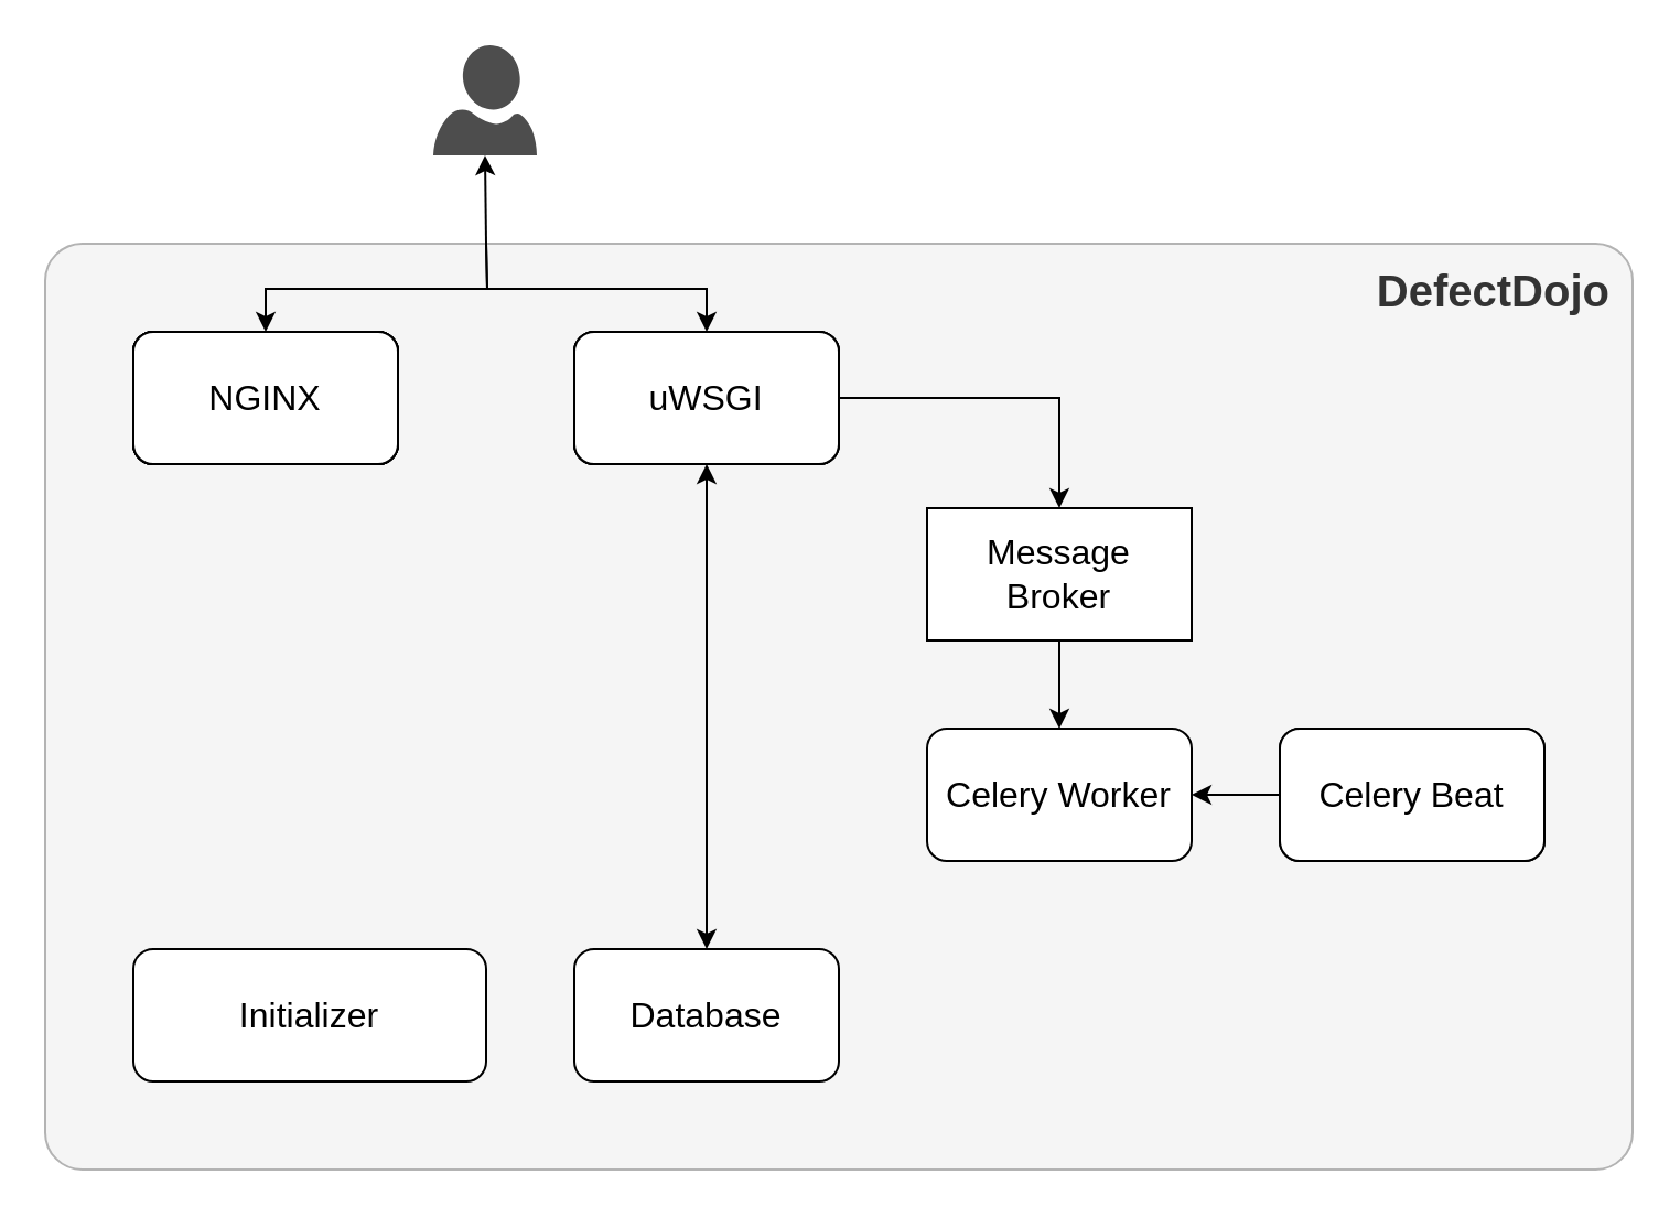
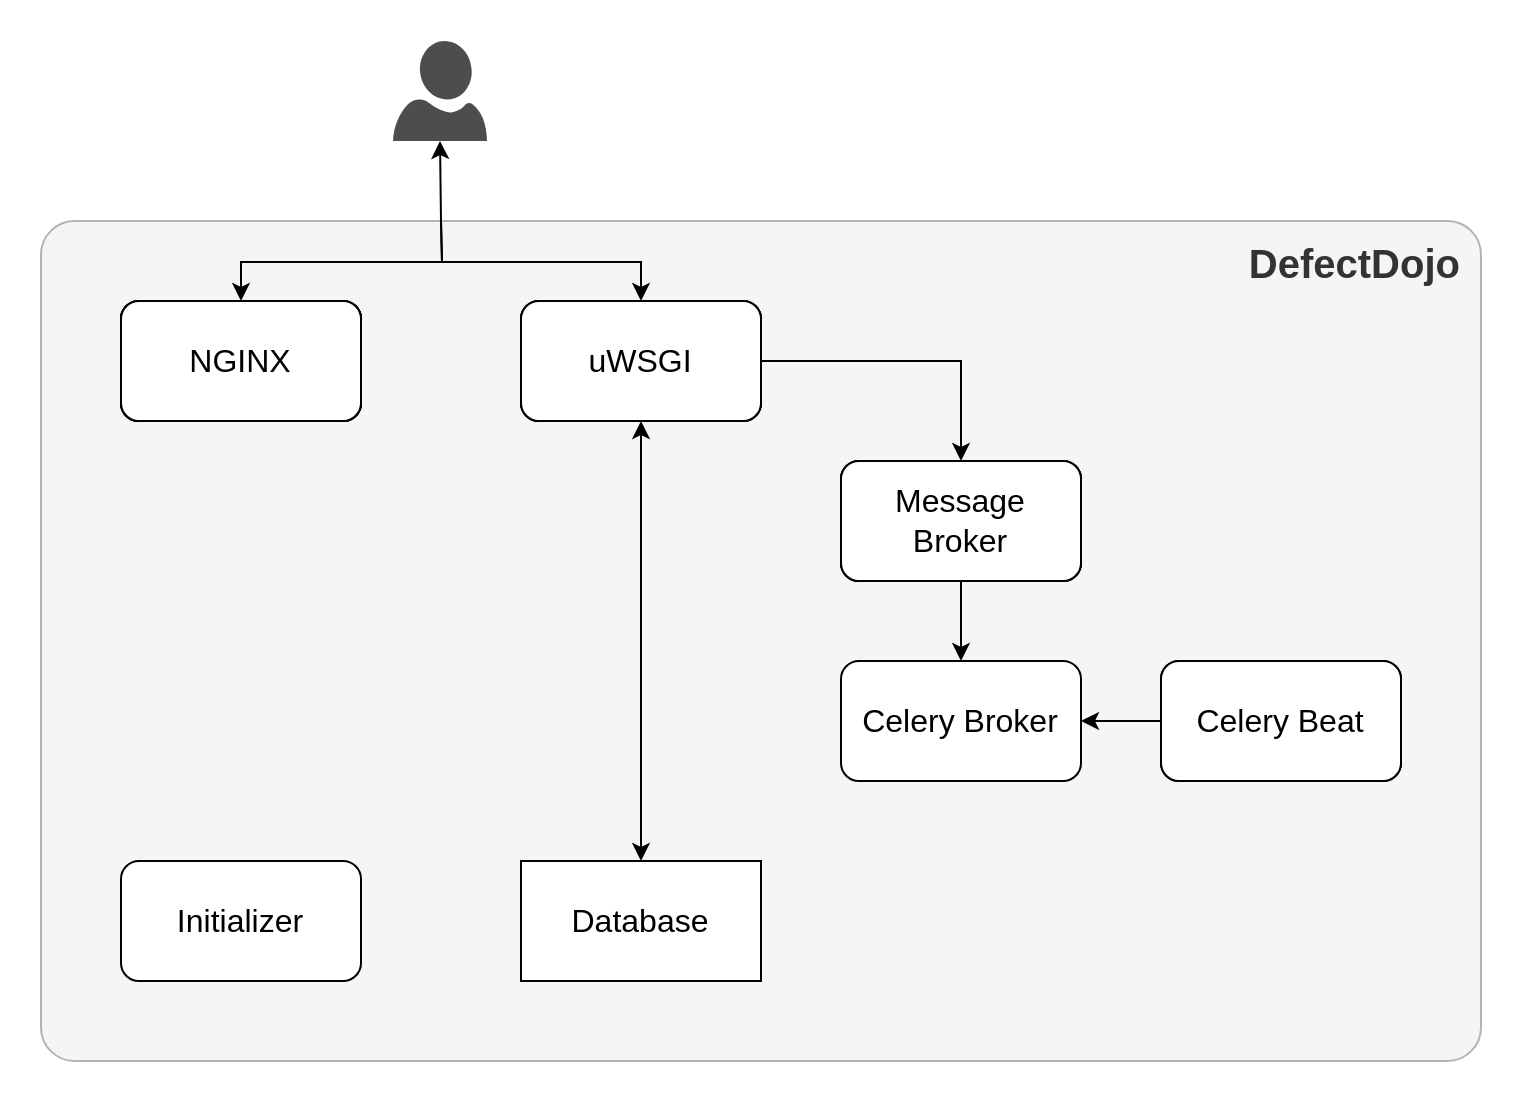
  <mxCell id="0" />
  <mxCell id="1" parent="0" />
  <mxCell id="2" value="&lt;b style=&quot;font-size: 20px;&quot;&gt;DefectDojo&lt;/b&gt;" style="rounded=1;whiteSpace=wrap;html=1;arcSize=4;fillColor=#f5f5f5;fontSize=20;align=right;verticalAlign=top;spacing=5;spacingRight=5;fontColor=#333333;strokeColor=#B3B3B3;" parent="1" vertex="1"><mxGeometry x="20" y="110" width="720" height="420" as="geometry" /></mxCell>
  <mxCell id="3" value="NGINX" style="rounded=1;whiteSpace=wrap;html=1;fontSize=16;" parent="1" vertex="1"><mxGeometry x="60" y="150" width="120" height="60" as="geometry" /></mxCell>
  <mxCell id="4" style="edgeStyle=orthogonalEdgeStyle;rounded=0;orthogonalLoop=1;jettySize=auto;html=1;exitX=1;exitY=0.5;exitDx=0;exitDy=0;entryX=0.5;entryY=0;entryDx=0;entryDy=0;fontSize=16;" parent="1" source="5" target="14" edge="1"><mxGeometry relative="1" as="geometry" /></mxCell>
  <mxCell id="5" value="uWSGI" style="rounded=1;whiteSpace=wrap;html=1;fontSize=16;" parent="1" vertex="1"><mxGeometry x="260" y="150" width="120" height="60" as="geometry" /></mxCell>
- <mxCell id="6" value="Database" style="rounded=1;whiteSpace=wrap;html=1;fontSize=16;" parent="1" vertex="1"><mxGeometry x="260" y="430" width="120" height="60" as="geometry" /></mxCell>
- <mxCell id="7" value="Celery Worker" style="rounded=1;whiteSpace=wrap;html=1;fontSize=16;" parent="1" vertex="1"><mxGeometry x="420" y="330" width="120" height="60" as="geometry" /></mxCell>
+ <mxCell id="6" value="Database" style="whiteSpace=wrap;html=1;fontSize=16;rounded=0;" parent="1" vertex="1"><mxGeometry x="260" y="430" width="120" height="60" as="geometry" /></mxCell>
+ <mxCell id="7" value="Celery Broker" style="rounded=1;whiteSpace=wrap;html=1;fontSize=16;" parent="1" vertex="1"><mxGeometry x="420" y="330" width="120" height="60" as="geometry" /></mxCell>
  <mxCell id="8" value="Celery Beat" style="rounded=1;whiteSpace=wrap;html=1;fontSize=16;" parent="1" vertex="1"><mxGeometry x="580" y="330" width="120" height="60" as="geometry" /></mxCell>
  <mxCell id="9" value="" style="aspect=fixed;pointerEvents=1;shadow=0;dashed=0;html=1;strokeColor=none;labelPosition=center;verticalLabelPosition=bottom;verticalAlign=top;align=center;shape=mxgraph.azure.user;fontSize=16;fillColor=#4D4D4D;" parent="1" vertex="1"><mxGeometry x="196" y="20" width="47" height="50" as="geometry" /></mxCell>
  <mxCell id="10" value="" style="endArrow=none;html=1;exitX=0.5;exitY=0;exitDx=0;exitDy=0;endFill=0;startArrow=classic;startFill=1;fontSize=16;edgeStyle=orthogonalEdgeStyle;rounded=0;entryX=0.5;entryY=1;entryDx=0;entryDy=0;" parent="1" source="3" edge="1"><mxGeometry width="50" height="50" relative="1" as="geometry"><mxPoint x="170" y="290" as="sourcePoint" /><mxPoint x="220" y="110" as="targetPoint" /></mxGeometry></mxCell>
  <mxCell id="11" value="" style="endArrow=none;html=1;exitX=0.5;exitY=0;exitDx=0;exitDy=0;endFill=0;startArrow=classic;startFill=1;fontSize=16;edgeStyle=orthogonalEdgeStyle;rounded=0;entryX=0.5;entryY=1;entryDx=0;entryDy=0;" parent="1" source="5" edge="1"><mxGeometry width="50" height="50" relative="1" as="geometry"><mxPoint x="130" y="160" as="sourcePoint" /><mxPoint x="220" y="110" as="targetPoint" /></mxGeometry></mxCell>
  <mxCell id="12" value="" style="endArrow=classic;html=1;exitX=0.5;exitY=0;exitDx=0;exitDy=0;endFill=1;startArrow=classic;startFill=1;entryX=0.5;entryY=1;entryDx=0;entryDy=0;fontSize=16;" parent="1" source="6" target="5" edge="1"><mxGeometry width="50" height="50" relative="1" as="geometry"><mxPoint x="330" y="160" as="sourcePoint" /><mxPoint x="230" y="120" as="targetPoint" /></mxGeometry></mxCell>
  <mxCell id="13" style="edgeStyle=orthogonalEdgeStyle;rounded=0;orthogonalLoop=1;jettySize=auto;html=1;exitX=0.5;exitY=1;exitDx=0;exitDy=0;entryX=0.5;entryY=0;entryDx=0;entryDy=0;fontSize=16;" parent="1" source="14" target="7" edge="1"><mxGeometry relative="1" as="geometry" /></mxCell>
  <mxCell id="14" value="RabbitMQ" style="rounded=1;whiteSpace=wrap;html=1;fontSize=16;" parent="1" vertex="1"><mxGeometry x="420" y="230" width="120" height="60" as="geometry" /></mxCell>
  <mxCell id="15" style="edgeStyle=orthogonalEdgeStyle;rounded=0;orthogonalLoop=1;jettySize=auto;html=1;exitX=0;exitY=0.5;exitDx=0;exitDy=0;entryX=1;entryY=0.5;entryDx=0;entryDy=0;fontSize=16;" parent="1" source="8" target="7" edge="1"><mxGeometry relative="1" as="geometry"><mxPoint x="490" y="300" as="sourcePoint" /><mxPoint x="490" y="340" as="targetPoint" /></mxGeometry></mxCell>
  <mxCell id="16" value="NGINX" style="rounded=1;whiteSpace=wrap;html=1;fontSize=16;" parent="1" vertex="1"><mxGeometry x="60" y="150" width="120" height="60" as="geometry" /></mxCell>
  <mxCell id="17" value="uWSGI" style="rounded=1;whiteSpace=wrap;html=1;fontSize=16;" parent="1" vertex="1"><mxGeometry x="260" y="150" width="120" height="60" as="geometry" /></mxCell>
  <mxCell id="18" value="RabbitMQ" style="rounded=1;whiteSpace=wrap;html=1;fontSize=16;" parent="1" vertex="1"><mxGeometry x="420" y="230" width="120" height="60" as="geometry" /></mxCell>
  <mxCell id="19" value="NGINX" style="rounded=1;whiteSpace=wrap;html=1;fontSize=16;" parent="1" vertex="1"><mxGeometry x="60" y="150" width="120" height="60" as="geometry" /></mxCell>
  <mxCell id="20" value="uWSGI" style="rounded=1;whiteSpace=wrap;html=1;fontSize=16;" parent="1" vertex="1"><mxGeometry x="260" y="150" width="120" height="60" as="geometry" /></mxCell>
- <mxCell id="21" value="Message&lt;br&gt;Broker" style="whiteSpace=wrap;html=1;fontSize=16;rounded=0;" parent="1" vertex="1"><mxGeometry x="420" y="230" width="120" height="60" as="geometry" /></mxCell>
+ <mxCell id="21" value="Message&lt;br&gt;Broker" style="rounded=1;whiteSpace=wrap;html=1;fontSize=16;" parent="1" vertex="1"><mxGeometry x="420" y="230" width="120" height="60" as="geometry" /></mxCell>
  <mxCell id="22" value="Celery Beat" style="rounded=1;whiteSpace=wrap;html=1;fontSize=16;" parent="1" vertex="1"><mxGeometry x="580" y="330" width="120" height="60" as="geometry" /></mxCell>
  <mxCell id="23" value="" style="endArrow=classic;html=1;endFill=1;startArrow=none;startFill=0;fontSize=16;entryX=0.5;entryY=1;entryDx=0;entryDy=0;entryPerimeter=0;exitX=0.5;exitY=1;exitDx=0;exitDy=0;" parent="1" target="9" edge="1"><mxGeometry width="50" height="50" relative="1" as="geometry"><mxPoint x="220" y="110" as="sourcePoint" /><mxPoint x="230" y="120" as="targetPoint" /></mxGeometry></mxCell>
  <mxCell id="24" value="NGINX" style="rounded=1;whiteSpace=wrap;html=1;fontSize=16;" parent="1" vertex="1"><mxGeometry x="60" y="150" width="120" height="60" as="geometry" /></mxCell>
  <mxCell id="25" value="NGINX" style="rounded=1;whiteSpace=wrap;html=1;fontSize=16;" parent="1" vertex="1"><mxGeometry x="60" y="150" width="120" height="60" as="geometry" /></mxCell>
- <mxCell id="26" value="Initializer" style="rounded=1;whiteSpace=wrap;html=1;fontSize=16;" parent="1" vertex="1"><mxGeometry x="60" y="430" width="160" height="60" as="geometry" /></mxCell>
+ <mxCell id="26" value="Initializer" style="rounded=1;whiteSpace=wrap;html=1;fontSize=16;" parent="1" vertex="1"><mxGeometry x="60" y="430" width="120" height="60" as="geometry" /></mxCell>
